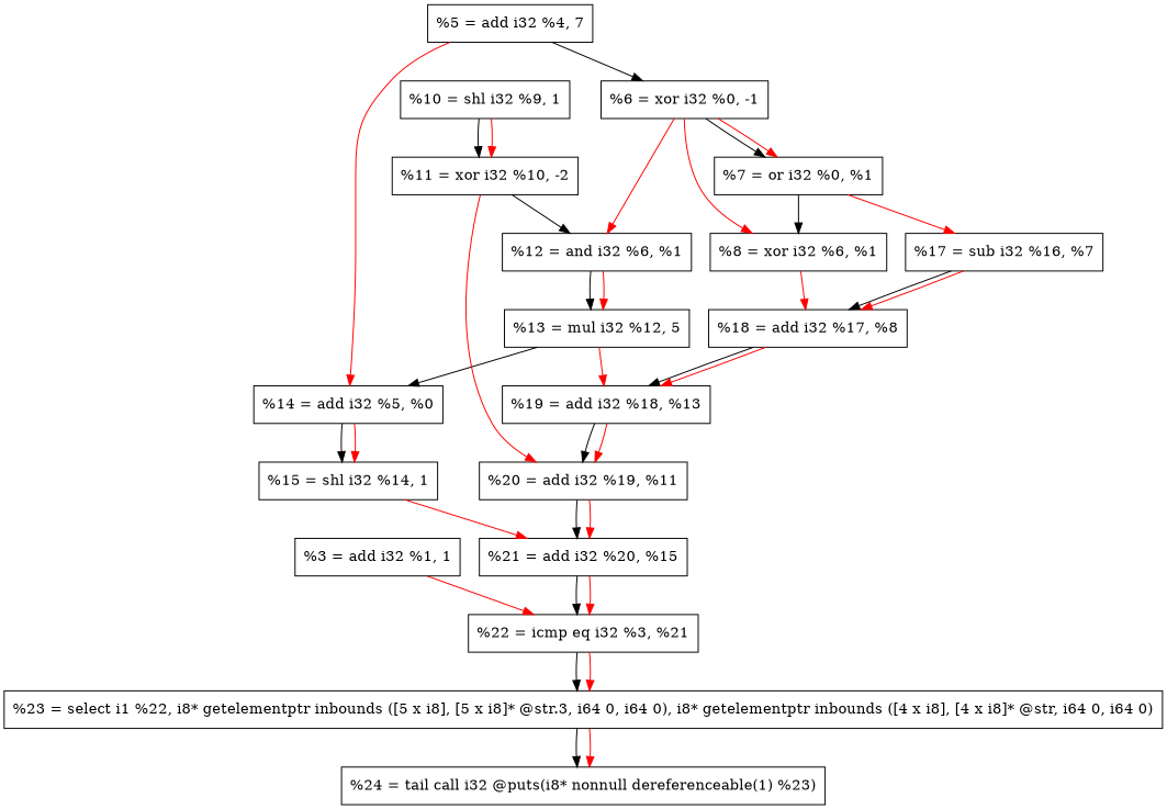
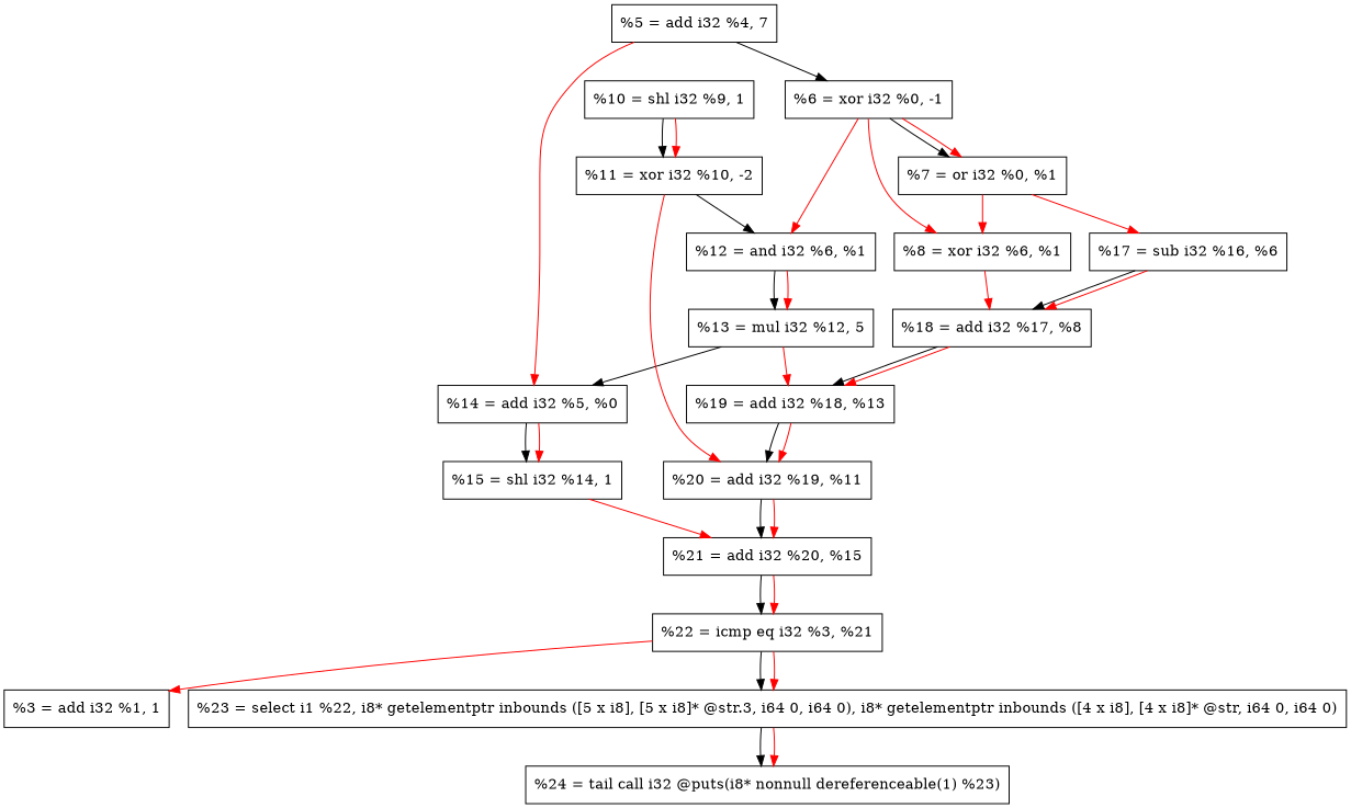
  digraph {
    node [shape=record]
    edge [color=red]
    n1 [label="  %3 = add i32 %1, 1"]
    n2 [label="  %22 = icmp eq i32 %3, %21"]
    n3 [label="  %23 = select i1 %22, i8* getelementptr inbounds ([5 x i8], [5 x i8]* @str.3, i64 0, i64 0), i8* getelementptr inbounds ([4 x i8], [4 x i8]* @str, i64 0, i64 0)"]
    n4 [label="%5 = add i32 %4, 7"]
    n5 [label="  %6 = xor i32 %0, -1"]
    n6 [label="  %14 = add i32 %5, %0"]
    n7 [label="%7 = or i32 %0, %1"]
    n8 [label="  %8 = xor i32 %6, %1"]
    n9 [label="  %12 = and i32 %6, %1"]
    n10 [label="  %15 = shl i32 %14, 1"]
-   n11 [label="  %17 = sub i32 %16, %7"]
+   n11 [label="%17 = sub i32 %16, %6"]
    n12 [label="  %18 = add i32 %17, %8"]
    n13 [label="  %13 = mul i32 %12, 5"]
    n14 [label="  %19 = add i32 %18, %13"]
    n15 [label="  %10 = shl i32 %9, 1"]
    n16 [label="  %11 = xor i32 %10, -2"]
    n17 [label="  %20 = add i32 %19, %11"]
    n18 [label="  %21 = add i32 %20, %15"]
    n19 [label="  %24 = tail call i32 @puts(i8* nonnull dereferenceable(1) %23)"]
-   n1 -> n2
+   n2 -> n1
    n2 -> n3 [color=""]
    n2 -> n3
    n3 -> n19 [color=""]
    n3 -> n19
    n4 -> n5 [color=""]
    n4 -> n6
    n5 -> n7 [color=""]
    n5 -> n7
    n5 -> n8
    n5 -> n9
    n6 -> n10 [color=""]
    n6 -> n10
-   n7 -> n8 [color=""]
+   n7 -> n8
    n7 -> n11
    n8 -> n12
    n9 -> n13 [color=""]
    n9 -> n13
    n10 -> n18
    n11 -> n12 [color=""]
    n11 -> n12
    n12 -> n14 [color=""]
    n12 -> n14
    n13 -> n6 [color=""]
    n13 -> n14
    n14 -> n17 [color=""]
    n14 -> n17
    n15 -> n16 [color=""]
    n15 -> n16
    n16 -> n9 [color=""]
    n16 -> n17
    n17 -> n18 [color=""]
    n17 -> n18
    n18 -> n2 [color=""]
    n18 -> n2
  }
